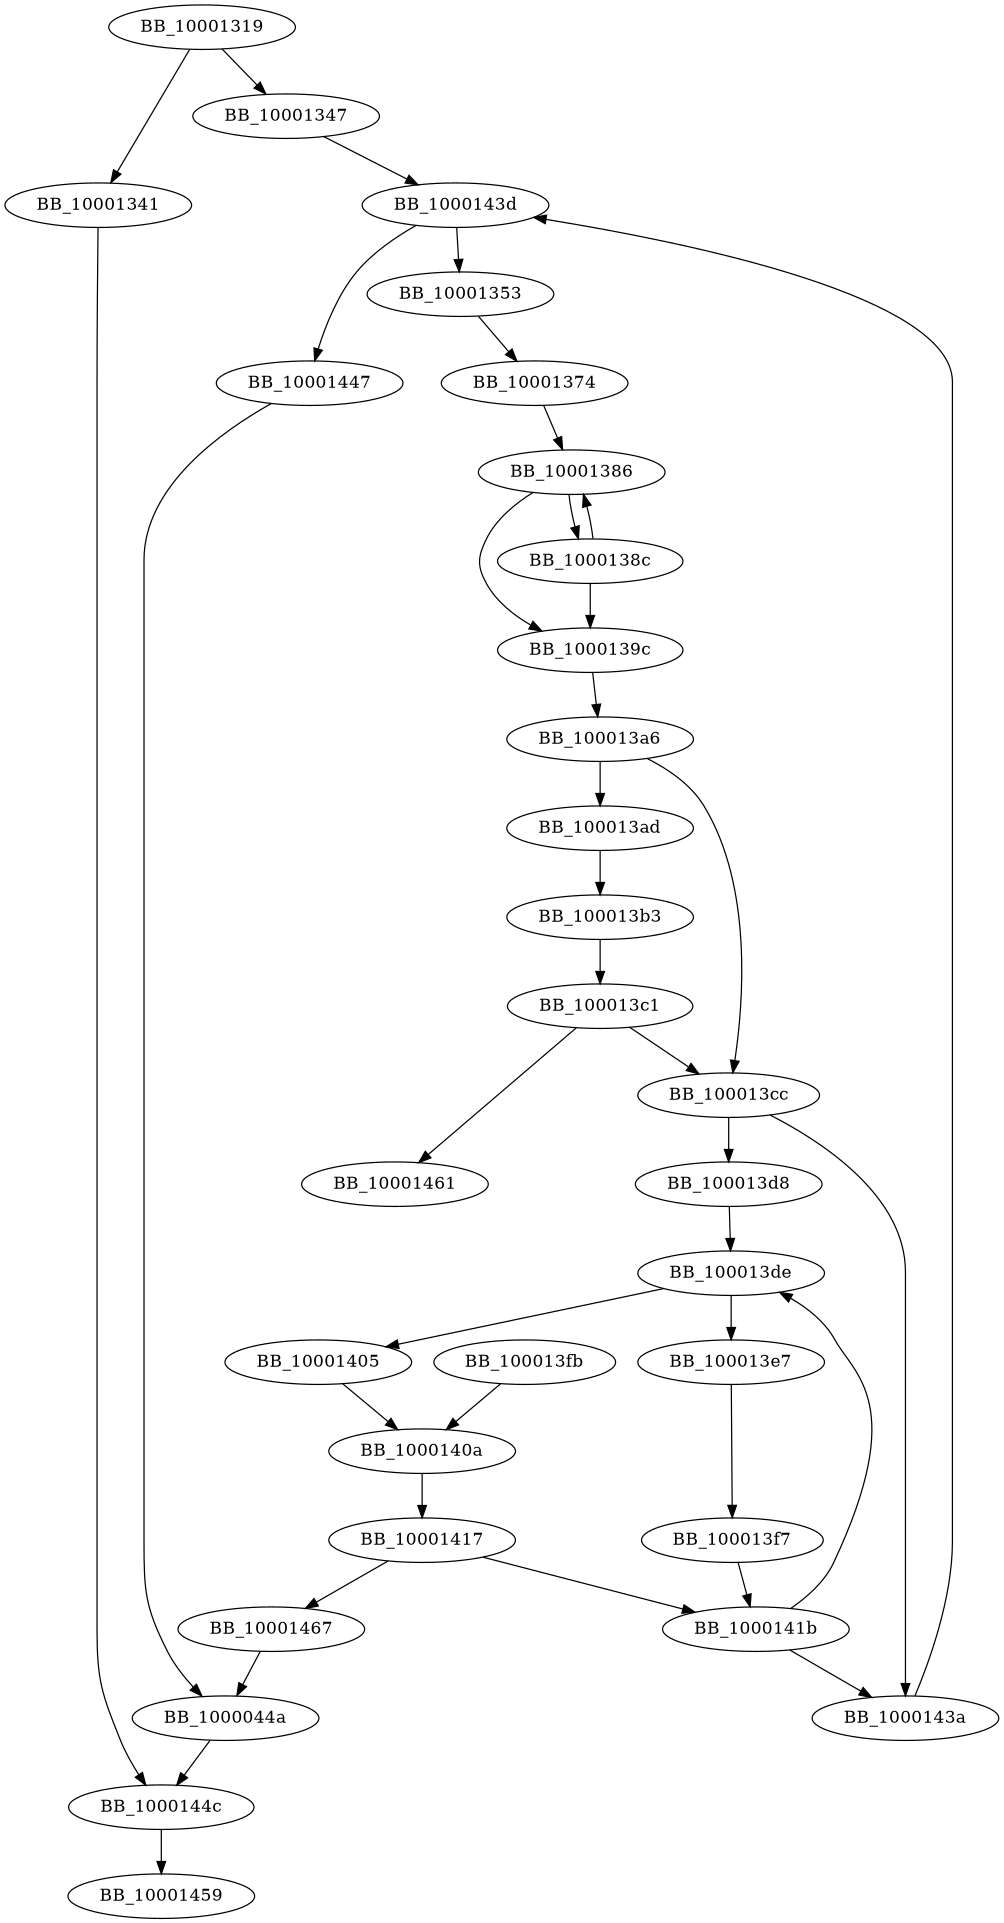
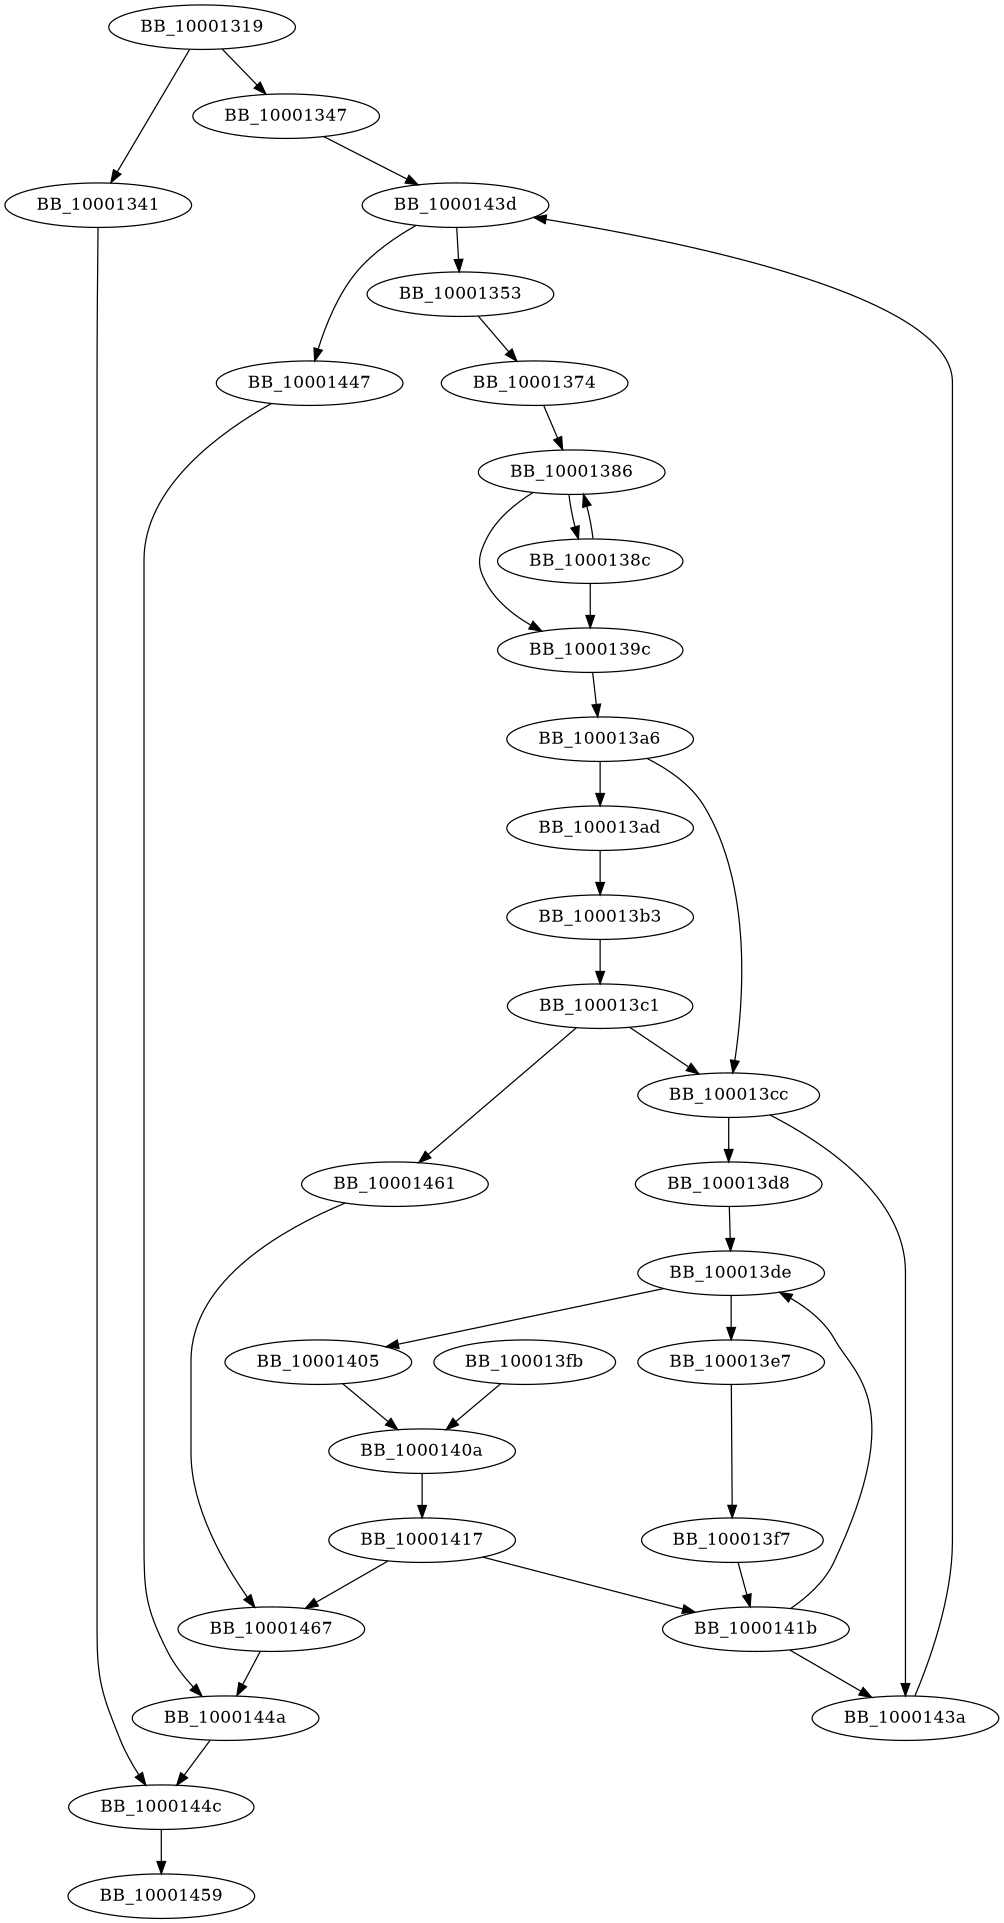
  digraph {
    BB_10001319
    BB_10001341
    BB_10001347
    BB_1000144c
    BB_1000143d
    BB_10001459
    BB_10001353
    BB_10001447
    BB_10001374
-   BB_1000144a [label=BB_1000044a]
+   BB_1000144a
    BB_10001386
    BB_1000138c
    BB_1000139c
    BB_100013a6
    BB_100013ad
    BB_100013cc
    BB_100013b3
    BB_100013d8
    BB_1000143a
    BB_100013c1
    BB_100013de
    BB_10001461
    BB_10001467
    BB_100013e7
    BB_10001405
    BB_100013f7
    BB_1000140a
    BB_1000141b
    BB_10001417
    BB_100013fb
    BB_10001319 -> BB_10001341
    BB_10001319 -> BB_10001347
    BB_10001341 -> BB_1000144c
    BB_10001347 -> BB_1000143d
    BB_1000144c -> BB_10001459
    BB_1000143d -> BB_10001353
    BB_1000143d -> BB_10001447
    BB_10001353 -> BB_10001374
    BB_10001447 -> BB_1000144a
    BB_10001374 -> BB_10001386
    BB_1000144a -> BB_1000144c
    BB_10001386 -> BB_1000138c
    BB_10001386 -> BB_1000139c
    BB_1000138c -> BB_10001386
    BB_1000138c -> BB_1000139c
    BB_1000139c -> BB_100013a6
    BB_100013a6 -> BB_100013ad
    BB_100013a6 -> BB_100013cc
    BB_100013ad -> BB_100013b3
    BB_100013cc -> BB_100013d8
    BB_100013cc -> BB_1000143a
    BB_100013b3 -> BB_100013c1
    BB_100013d8 -> BB_100013de
    BB_1000143a -> BB_1000143d
    BB_100013c1 -> BB_100013cc
    BB_100013c1 -> BB_10001461
    BB_100013de -> BB_100013e7
    BB_100013de -> BB_10001405
+   BB_10001461 -> BB_10001467
    BB_10001467 -> BB_1000144a
    BB_100013e7 -> BB_100013f7
    BB_10001405 -> BB_1000140a
    BB_100013f7 -> BB_1000141b
    BB_1000140a -> BB_10001417
    BB_1000141b -> BB_1000143a
    BB_1000141b -> BB_100013de
    BB_10001417 -> BB_10001467
    BB_10001417 -> BB_1000141b
    BB_100013fb -> BB_1000140a
  }
